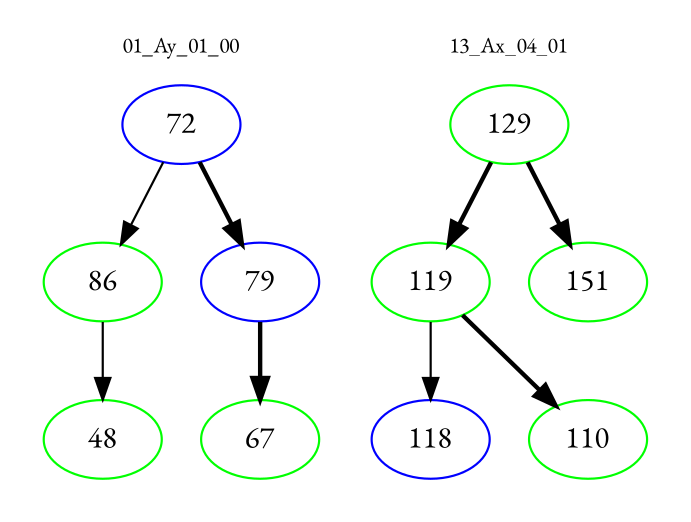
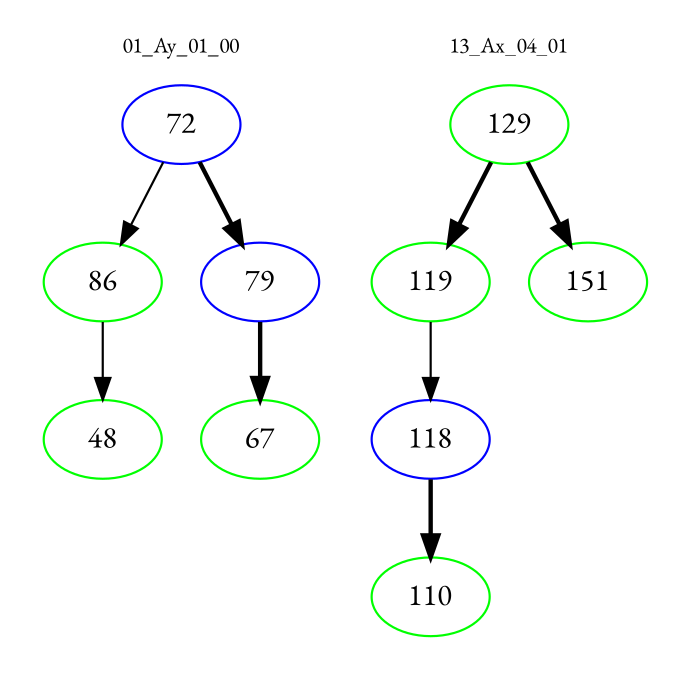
  digraph {
    fontname="EB Garamond"
    node [color=green fontname="EB Garamond"]
    edge [color=black fontname="EB Garamond" style=bold]
    n1 [color=blue label=72]
    n2 [label=86]
    n3 [color=blue label=79]
    n4 [label=48]
    n5 [label=67]
    n6 [label=119]
    n7 [color=blue label=118]
    n8 [label=129]
    n9 [label=110]
    n10 [label=151]
    subgraph cluster_1 {
      color=white
      fontsize=10
      label="01_Ay_01_00"
      n1
      n2
      n3
      n4
      n5
    }
    subgraph cluster_2 {
      color=white
      fontsize=10
      label="13_Ax_04_01"
      n6
      n7
      n8
      n9
      n10
    }
    n1 -> n2 [style=solid]
    n1 -> n3
    n2 -> n4 [style=solid]
    n3 -> n5
    n6 -> n7 [style=solid]
-   n6 -> n9
+   n7 -> n9
    n8 -> n6
    n8 -> n10
  }
